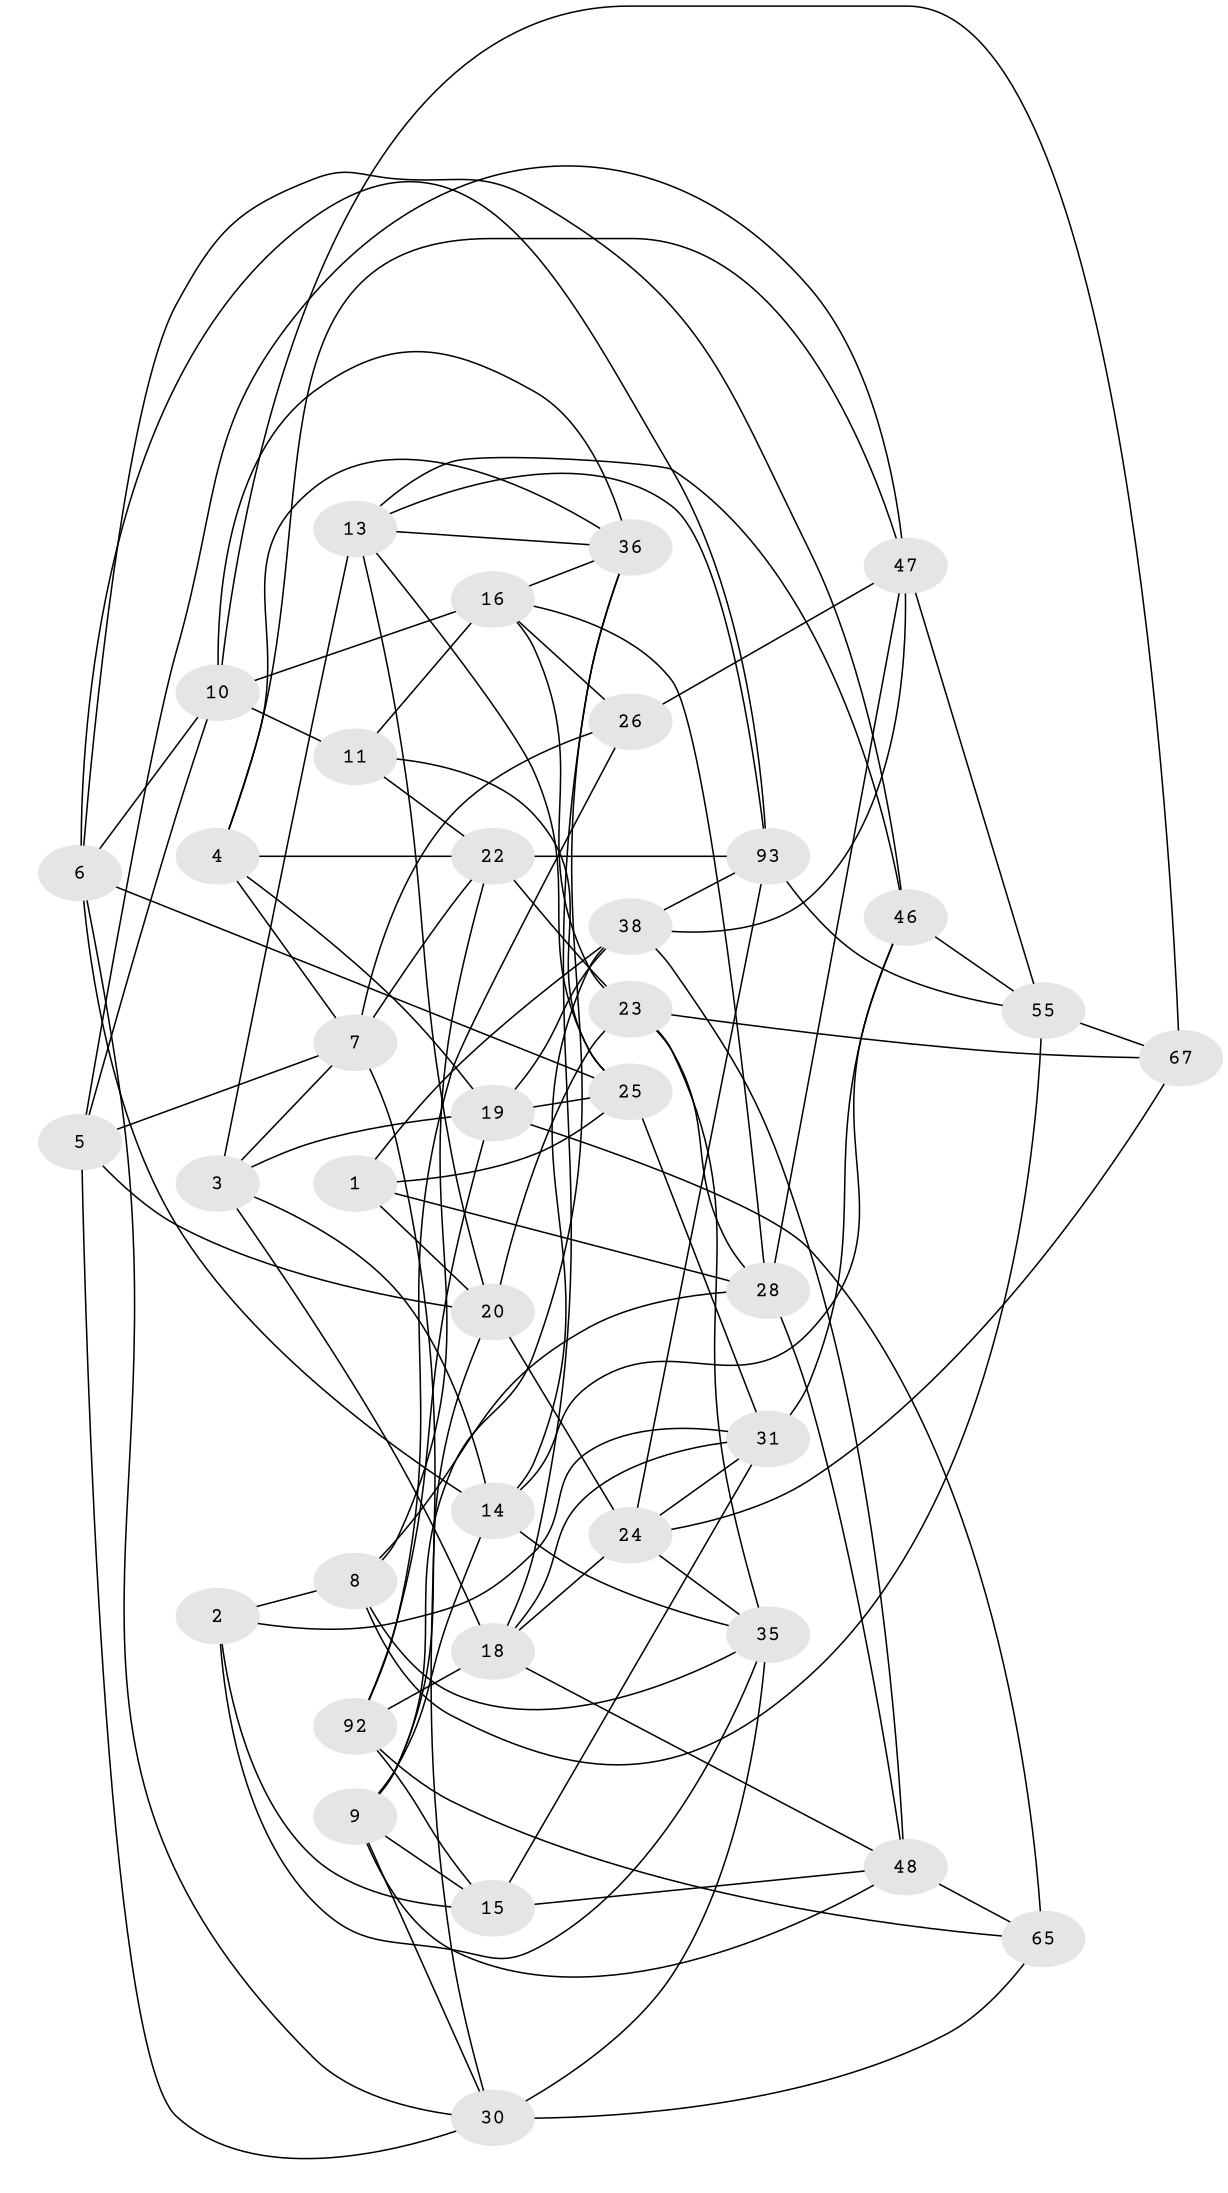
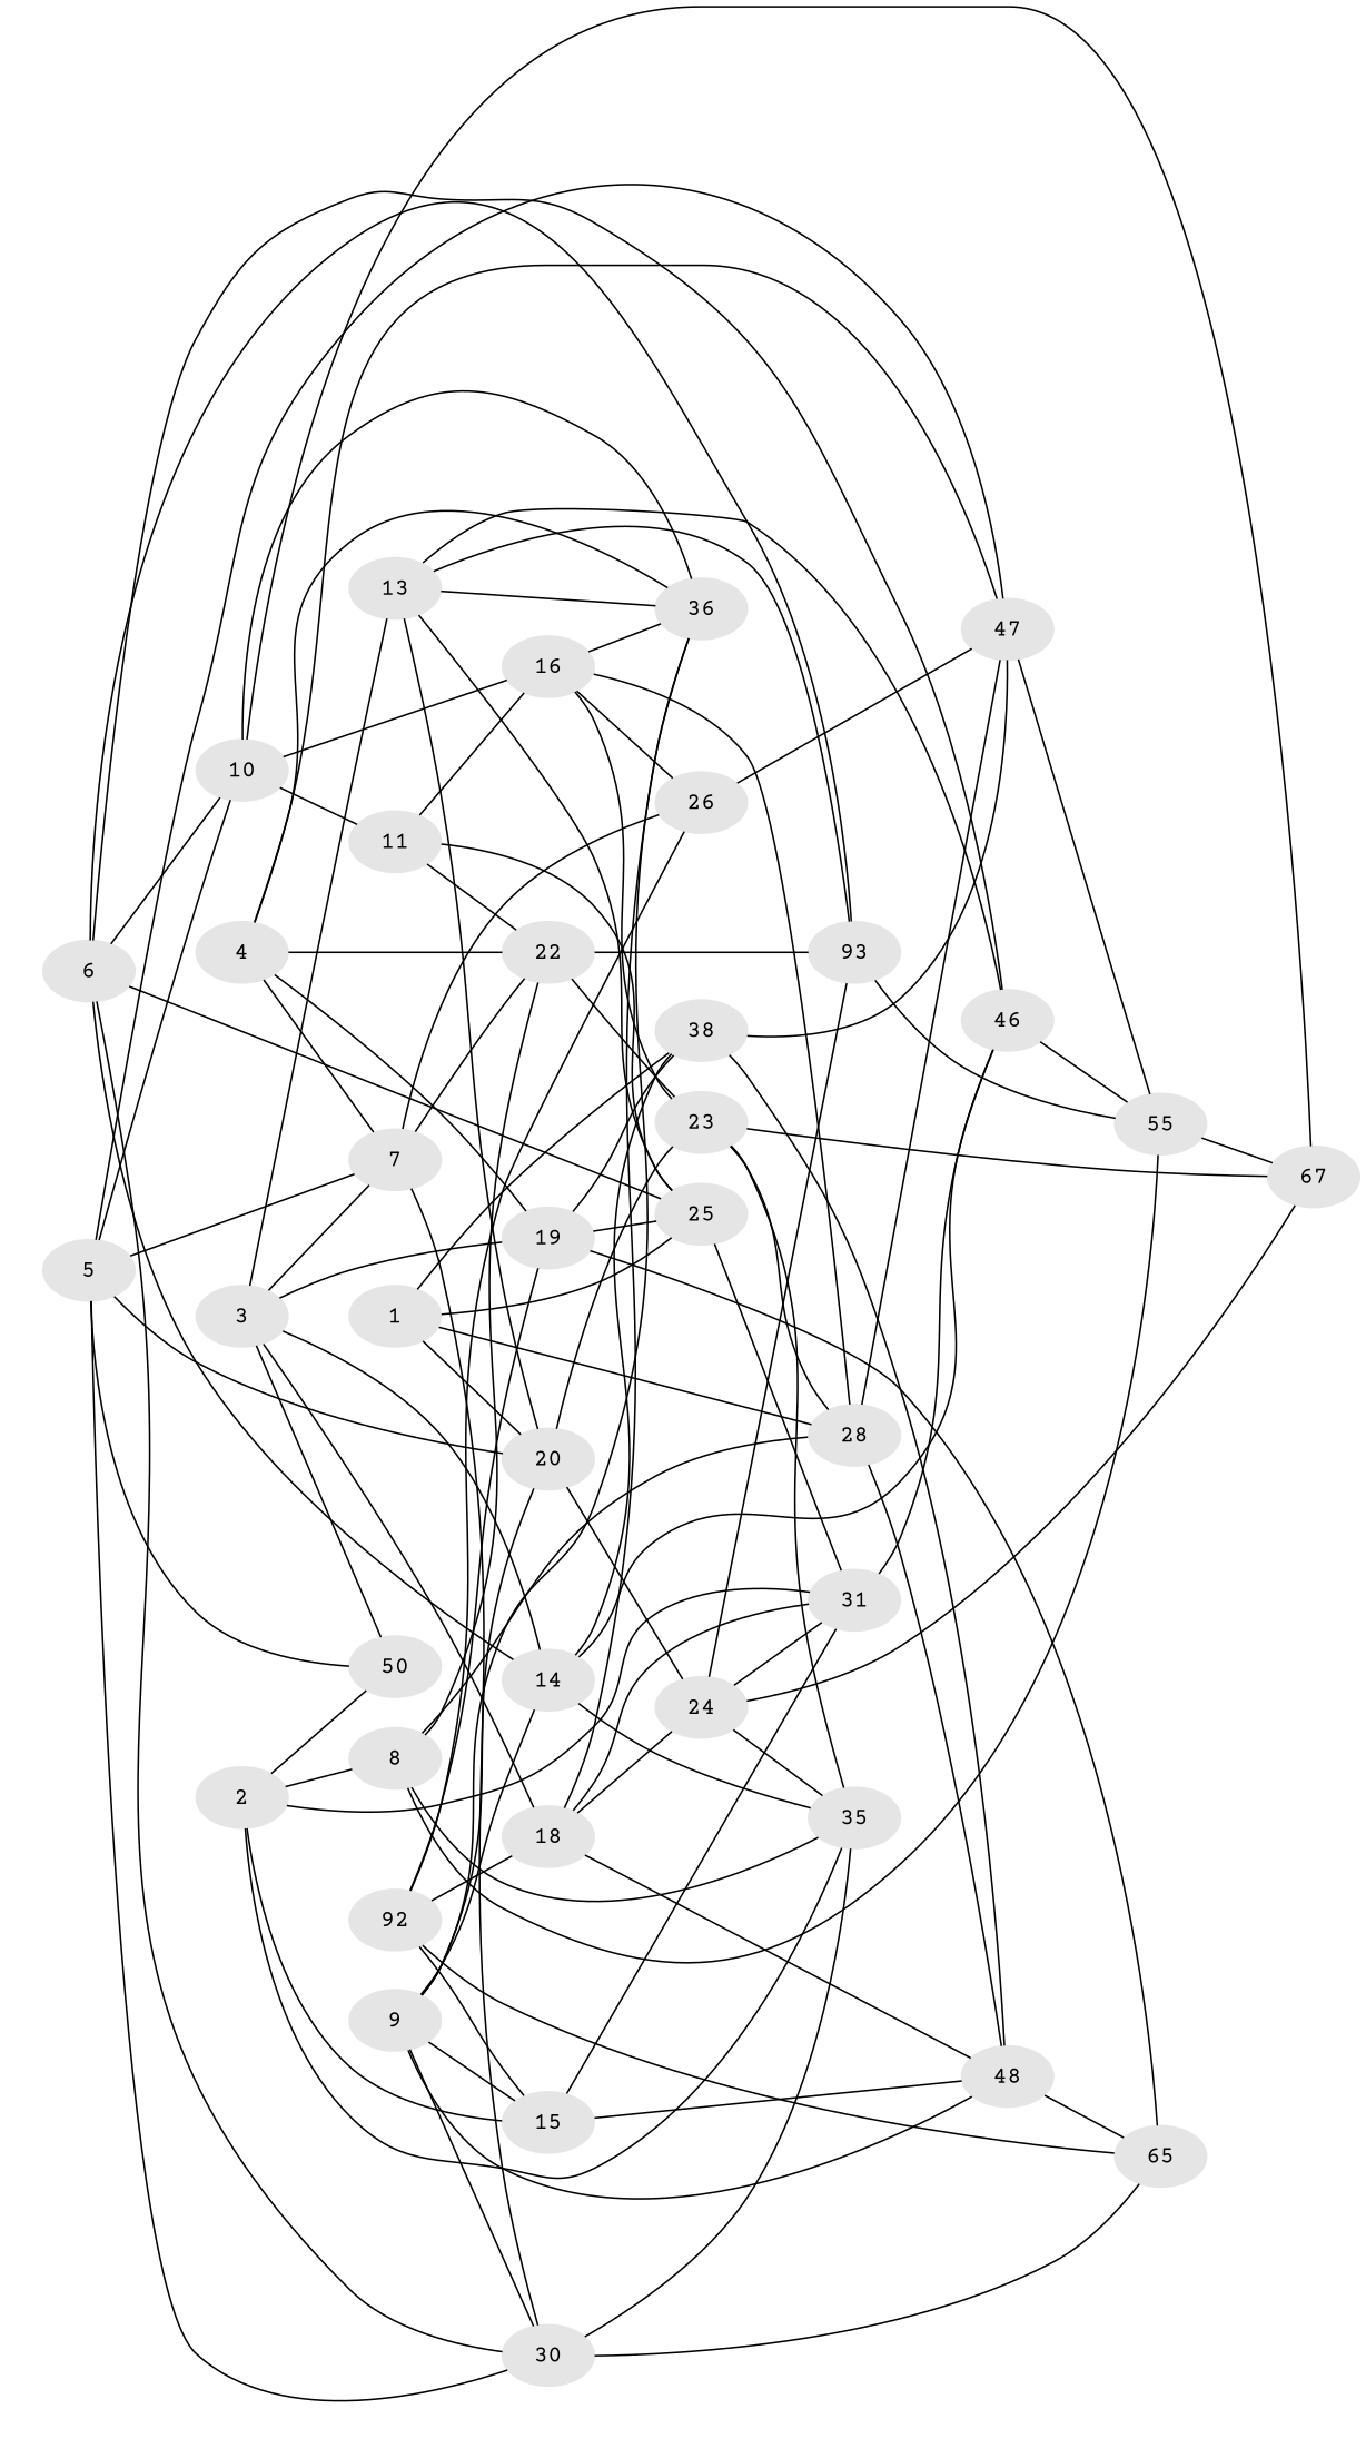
  graph {
    fontname="Courier Prime"
    rankdir=LR
    node [color=gray90 fontname="Courier Prime" style=filled]
    edge [fontname="Courier Prime"]
    20 [super="+32"]
    23 [super="+69"]
    24 [super="+52"]
    1
    25 [super="+41"]
    28 [super="+56"]
    38 [super="+43"]
    31 [super="+70"]
    47 [super="+60"]
    48 [super="+68"]
    n11 [label=93 super="+58"]
    2 [super="+21"]
    8 [super="+44"]
    15 [super="+29"]
    35 [super="+59"]
+   50
    22 [super="+63"]
    55 [super="+57"]
    46 [super="+54"]
    3 [super="+40"]
    7 [super="+45"]
    13 [super="+34"]
    14 [super="+64"]
    18 [super="+27"]
    19 [super="+49"]
    30 [super="+33"]
    26
    36 [super="+66"]
    65
    4 [super="+17"]
    5 [super="+42"]
    10 [super="+37"]
    11
    16 [super="+51"]
    67
    6 [super="+62"]
    9 [super="+61"]
    n38 [label=92 super="+39"]
    20 -- 23
    20 -- 24
    23 -- 28
    23 -- 35
    23 -- 67
    24 -- 31
    24 -- n11
    24 -- 35
    24 -- 67
    1 -- 20
    1 -- 25
    1 -- 28
    1 -- 38
    25 -- 31
    28 -- 47
    28 -- 48
    38 -- 47
    38 -- 48
-   38 -- n11
    31 -- 46
    47 -- 55
    48 -- 65
    n11 -- 55
    2 -- 31
    2 -- 8
    2 -- 15
    2 -- 35
+   2 -- 50 [weight=2]
    8 -- 28
    8 -- 35
    8 -- 22
    8 -- 55 [weight=2]
    15 -- 31
    15 -- 48
    22 -- 23
    22 -- n11
    55 -- 67
    46 -- 55
+   3 -- 50
    3 -- 7
    3 -- 13
    3 -- 14
    3 -- 18
    3 -- 19
    7 -- 22
    7 -- 30
    7 -- 26
    13 -- 20
    13 -- 25
    13 -- n11
    13 -- 46
    13 -- 36
    14 -- 38
    14 -- 35
    14 -- 46
    18 -- 24
    18 -- 31
    18 -- 48
    18 -- 36
    19 -- 25
    19 -- 38
    19 -- 65
    30 -- 35
    30 -- 65
    26 -- 47
    4 -- 47
    4 -- 22
    4 -- 7
    4 -- 19
    4 -- 36
    5 -- 20
    5 -- 47
+   5 -- 50
    5 -- 7
    5 -- 30
    5 -- 10
    10 -- 36
    10 -- 11
    10 -- 16
    10 -- 67
    11 -- 25
    11 -- 22
    11 -- 16
    16 -- 23
    16 -- 28
    16 -- 26
    16 -- 36
    6 -- 25
    6 -- n11
    6 -- 46
    6 -- 14
    6 -- 30
    6 -- 10
    9 -- 20
    9 -- 48
    9 -- 15
    9 -- 14
    9 -- 30
    9 -- 36
    n38 -- 15 [weight=2]
    n38 -- 18
    n38 -- 19
    n38 -- 26
    n38 -- 65
  }
